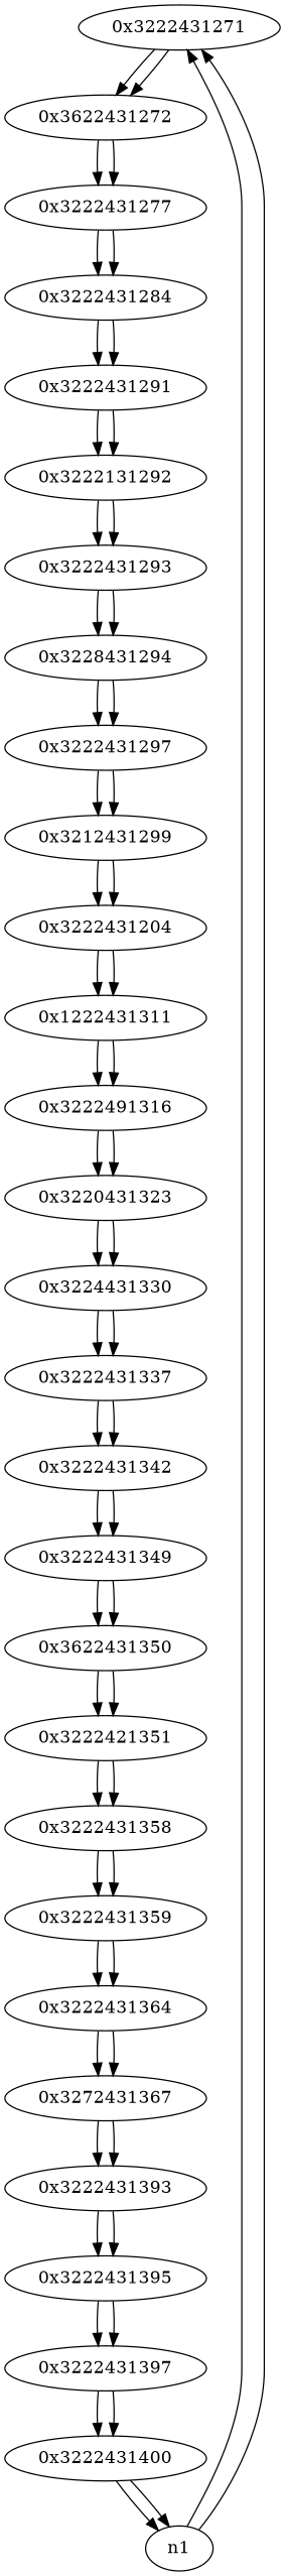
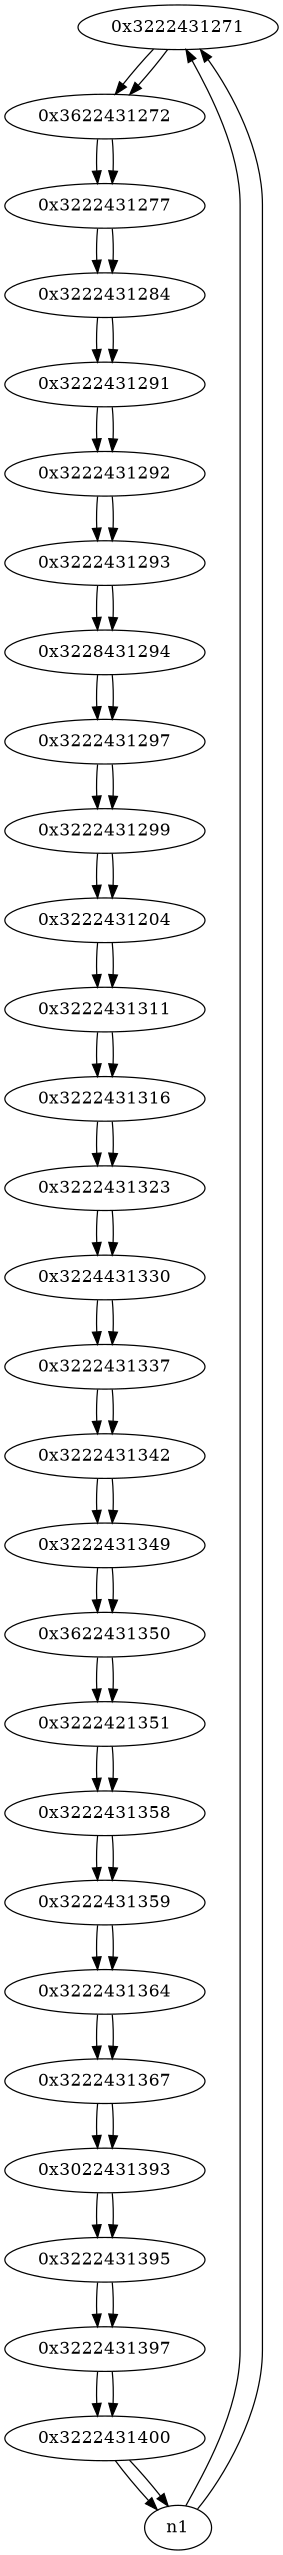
  digraph {
    n1 [label="0x3222431271"]
    n2 [label="0x3622431272"]
    n3 [label="0x3222431277"]
    n4 [label="0x3222431284"]
    n5 [label="0x3222431291"]
-   n6 [label="0x3222131292"]
+   n6 [label="0x3222431292"]
    n7 [label="0x3222431293"]
    n8 [label="0x3228431294"]
    n9 [label="0x3222431297"]
-   n10 [label="0x3212431299"]
+   n10 [label="0x3222431299"]
    n11 [label="0x3222431204"]
-   n12 [label="0x1222431311"]
-   n13 [label="0x3222491316"]
-   n14 [label="0x3220431323"]
+   n12 [label="0x3222431311"]
+   n13 [label="0x3222431316"]
+   n14 [label="0x3222431323"]
    n15 [label="0x3224431330"]
    n16 [label="0x3222431337"]
    n17 [label="0x3222431342"]
    n18 [label="0x3222431349"]
    n19 [label="0x3622431350"]
    n20 [label="0x3222421351"]
    n21 [label="0x3222431358"]
    n22 [label="0x3222431359"]
    n23 [label="0x3222431364"]
-   n24 [label="0x3272431367"]
-   n25 [label="0x3222431393"]
+   n24 [label="0x3222431367"]
+   n25 [label="0x3022431393"]
    n26 [label="0x3222431395"]
    n27 [label="0x3222431397"]
    n28 [label="0x3222431400"]
    n29 [label=n1]
    n1 -> n2
    n1 -> n2
    n2 -> n3
    n2 -> n3
    n3 -> n4
    n3 -> n4
    n4 -> n5
    n4 -> n5
    n5 -> n6
    n5 -> n6
    n6 -> n7
    n6 -> n7
    n7 -> n8
    n7 -> n8
    n8 -> n9
    n8 -> n9
    n9 -> n10
    n9 -> n10
    n10 -> n11
    n10 -> n11
    n11 -> n12
    n11 -> n12
    n12 -> n13
    n12 -> n13
    n13 -> n14
    n13 -> n14
    n14 -> n15
    n14 -> n15
    n15 -> n16
    n15 -> n16
    n16 -> n17
    n16 -> n17
    n17 -> n18
    n17 -> n18
    n18 -> n19
    n18 -> n19
    n19 -> n20
    n19 -> n20
    n20 -> n21
    n20 -> n21
    n21 -> n22
    n21 -> n22
    n22 -> n23
    n22 -> n23
    n23 -> n24
    n23 -> n24
    n24 -> n25
    n24 -> n25
    n25 -> n26
    n25 -> n26
    n26 -> n27
    n26 -> n27
    n27 -> n28
    n27 -> n28
    n28 -> n29
    n28 -> n29
    n29 -> n1
    n29 -> n1
  }
